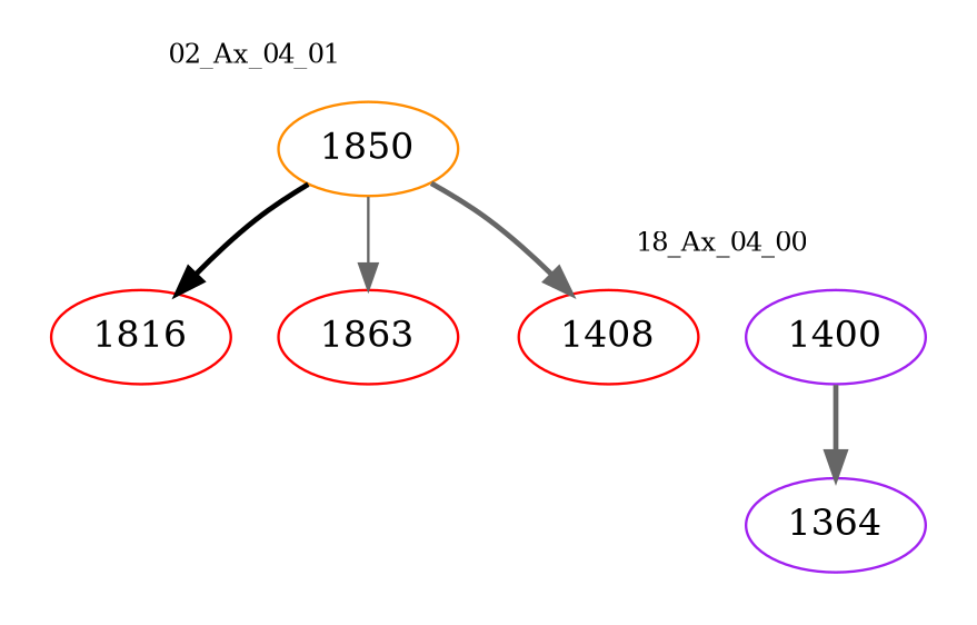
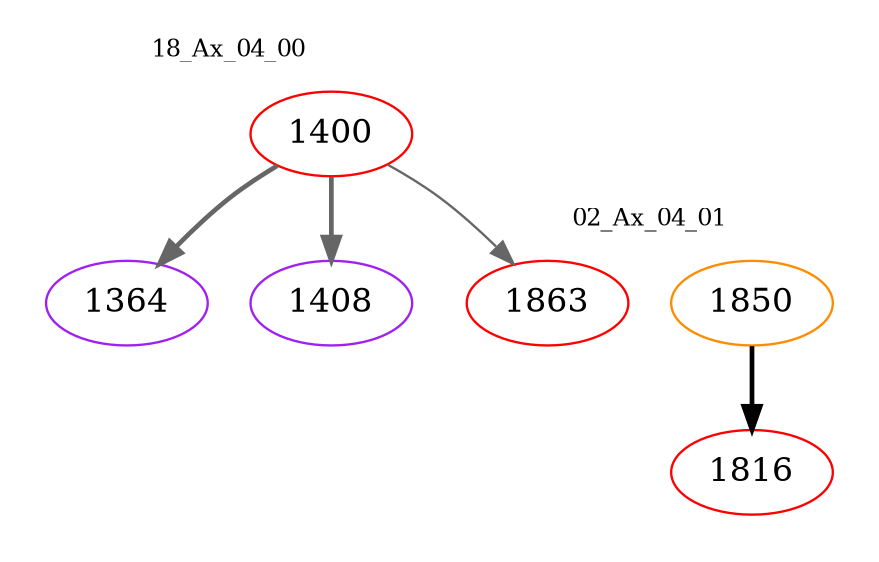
  digraph {
    node [color=red]
    edge [color=gray40 style=bold]
    n1 [color=darkorange label=1850]
    n2 [label=1816]
    n3 [label=1863]
-   n4 [color=purple label=1400]
+   n4 [label=1400]
    n5 [color=purple label=1364]
-   n6 [label=1408]
+   n6 [color=purple label=1408]
    subgraph cluster_1 {
      color=white
      fontsize=10
      label="02_Ax_04_01"
      n1
      n2
      n3
    }
    subgraph cluster_2 {
      color=white
      fontsize=10
      label="18_Ax_04_00"
      n4
      n5
      n6
    }
    n1 -> n2 [color=black]
-   n1 -> n3 [style=solid]
+   n4 -> n3 [style=solid]
    n4 -> n5
-   n1 -> n6
+   n4 -> n6
  }
